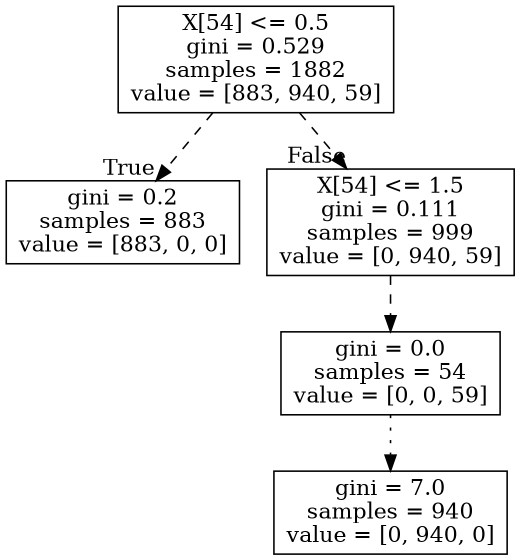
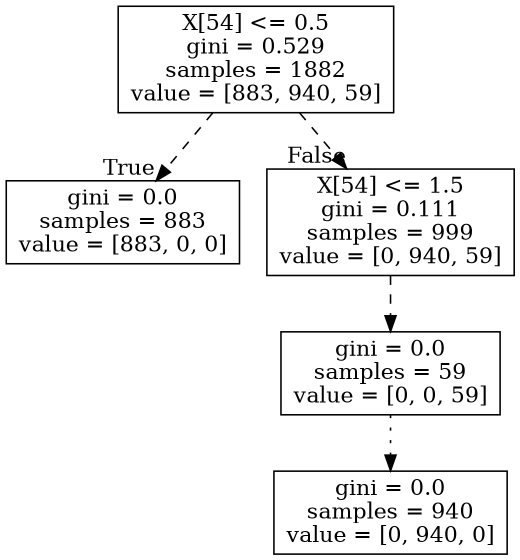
  digraph {
    node [shape=box]
    edge [style=dashed]
    n1 [label="X[54] <= 0.5\ngini = 0.529\nsamples = 1882\nvalue = [883, 940, 59]"]
-   n2 [label="gini = 0.2\nsamples = 883\nvalue = [883, 0, 0]"]
+   n2 [label="gini = 0.0\nsamples = 883\nvalue = [883, 0, 0]"]
    n3 [label="X[54] <= 1.5\ngini = 0.111\nsamples = 999\nvalue = [0, 940, 59]"]
-   n4 [label="gini = 0.0\nsamples = 54\nvalue = [0, 0, 59]"]
-   n5 [label="gini = 7.0\nsamples = 940\nvalue = [0, 940, 0]"]
+   n4 [label="gini = 0.0\nsamples = 59\nvalue = [0, 0, 59]"]
+   n5 [label="gini = 0.0\nsamples = 940\nvalue = [0, 940, 0]"]
    n1 -> n2 [headlabel=True labelangle=45 labeldistance=2.5]
    n1 -> n3 [headlabel=False labelangle=-45 labeldistance=2.5]
    n3 -> n4
    n4 -> n5 [style=dotted]
  }
